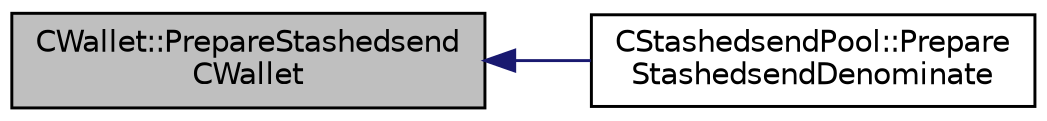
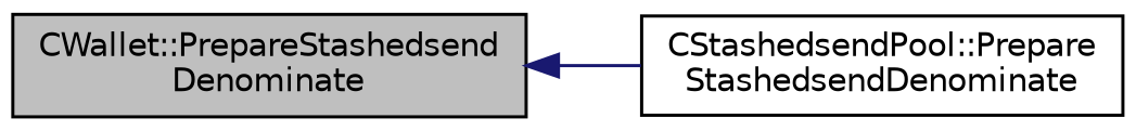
  digraph {
    rankdir=LR
    fontname="DejaVu Sans"
    node [color=black fontname="DejaVu Sans" fontsize=10 shape=record style=filled]
-   n1 [fillcolor=grey75 fontcolor=black height=0.2 label="CWallet::PrepareStashedsend\lCWallet" width=0.4]
+   n1 [fillcolor=grey75 fontcolor=black height=0.2 label="CWallet::PrepareStashedsend\lDenominate" width=0.4]
    n2 [fillcolor=white height=0.2 label="CStashedsendPool::Prepare\lStashedsendDenominate" width=0.4]
    n1 -> n2 [color=midnightblue dir=back fontname="DejaVu Sans" fontsize=10 labelfontname=Helvetica labelfontsize=10 style=solid]
  }
